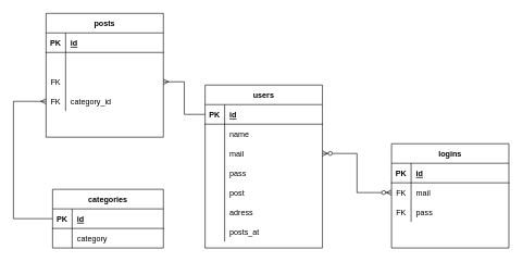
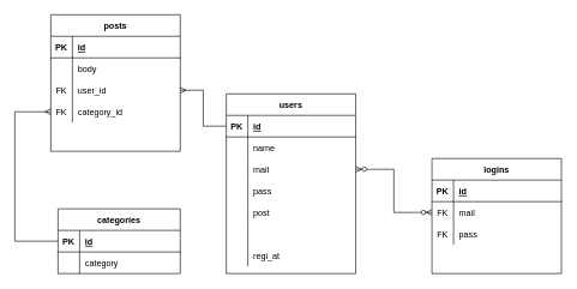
  <mxCell id="0" />
  <mxCell id="1" parent="0" />
  <mxCell id="2" value="posts" style="shape=table;startSize=30;container=1;collapsible=1;childLayout=tableLayout;fixedRows=1;rowLines=0;fontStyle=1;align=center;resizeLast=1;" vertex="1" parent="1"><mxGeometry x="70" y="20" width="180" height="190" as="geometry" /></mxCell>
  <mxCell id="3" value="" style="shape=partialRectangle;collapsible=0;dropTarget=0;pointerEvents=0;fillColor=none;top=0;left=0;bottom=1;right=0;points=[[0,0.5],[1,0.5]];portConstraint=eastwest;" vertex="1" parent="2"><mxGeometry y="30" width="180" height="30" as="geometry" /></mxCell>
  <mxCell id="4" value="PK" style="shape=partialRectangle;connectable=0;fillColor=none;top=0;left=0;bottom=0;right=0;fontStyle=1;overflow=hidden;" vertex="1" parent="3"><mxGeometry width="30" height="30" as="geometry" /></mxCell>
  <mxCell id="5" value="id" style="shape=partialRectangle;connectable=0;fillColor=none;top=0;left=0;bottom=0;right=0;align=left;spacingLeft=6;fontStyle=5;overflow=hidden;" vertex="1" parent="3"><mxGeometry x="30" width="150" height="30" as="geometry" /></mxCell>
  <mxCell id="6" value="" style="shape=partialRectangle;collapsible=0;dropTarget=0;pointerEvents=0;fillColor=none;top=0;left=0;bottom=0;right=0;points=[[0,0.5],[1,0.5]];portConstraint=eastwest;" vertex="1" parent="2"><mxGeometry y="60" width="180" height="30" as="geometry" /></mxCell>
  <mxCell id="7" value="" style="shape=partialRectangle;connectable=0;fillColor=none;top=0;left=0;bottom=0;right=0;editable=1;overflow=hidden;" vertex="1" parent="6"><mxGeometry width="30" height="30" as="geometry" /></mxCell>
+ <mxCell id="8" value="body" style="shape=partialRectangle;connectable=0;fillColor=none;top=0;left=0;bottom=0;right=0;align=left;spacingLeft=6;overflow=hidden;" vertex="1" parent="6"><mxGeometry x="30" width="150" height="30" as="geometry" /></mxCell>
  <mxCell id="9" value="" style="shape=partialRectangle;collapsible=0;dropTarget=0;pointerEvents=0;fillColor=none;top=0;left=0;bottom=0;right=0;points=[[0,0.5],[1,0.5]];portConstraint=eastwest;" vertex="1" parent="2"><mxGeometry y="90" width="180" height="30" as="geometry" /></mxCell>
  <mxCell id="10" value="FK" style="shape=partialRectangle;connectable=0;fillColor=none;top=0;left=0;bottom=0;right=0;editable=1;overflow=hidden;" vertex="1" parent="9"><mxGeometry width="30" height="30" as="geometry" /></mxCell>
+ <mxCell id="11" value="user_id" style="shape=partialRectangle;connectable=0;fillColor=none;top=0;left=0;bottom=0;right=0;align=left;spacingLeft=6;overflow=hidden;" vertex="1" parent="9"><mxGeometry x="30" width="150" height="30" as="geometry" /></mxCell>
  <mxCell id="12" value="" style="shape=partialRectangle;collapsible=0;dropTarget=0;pointerEvents=0;fillColor=none;top=0;left=0;bottom=0;right=0;points=[[0,0.5],[1,0.5]];portConstraint=eastwest;" vertex="1" parent="2"><mxGeometry y="120" width="180" height="30" as="geometry" /></mxCell>
  <mxCell id="13" value="FK" style="shape=partialRectangle;connectable=0;fillColor=none;top=0;left=0;bottom=0;right=0;editable=1;overflow=hidden;" vertex="1" parent="12"><mxGeometry width="30" height="30" as="geometry" /></mxCell>
  <mxCell id="14" value="category_id" style="shape=partialRectangle;connectable=0;fillColor=none;top=0;left=0;bottom=0;right=0;align=left;spacingLeft=6;overflow=hidden;" vertex="1" parent="12"><mxGeometry x="30" width="150" height="30" as="geometry" /></mxCell>
  <mxCell id="15" style="shape=partialRectangle;collapsible=0;dropTarget=0;pointerEvents=0;fillColor=none;top=0;left=0;bottom=0;right=0;points=[[0,0.5],[1,0.5]];portConstraint=eastwest;" vertex="1" parent="2"><mxGeometry y="150" width="180" height="30" as="geometry" /></mxCell>
  <mxCell id="16" style="shape=partialRectangle;connectable=0;fillColor=none;top=0;left=0;bottom=0;right=0;editable=1;overflow=hidden;" vertex="1" parent="15"><mxGeometry width="30" height="30" as="geometry" /></mxCell>
  <mxCell id="17" style="edgeStyle=orthogonalEdgeStyle;rounded=0;orthogonalLoop=1;jettySize=auto;html=1;exitX=0;exitY=0.5;exitDx=0;exitDy=0;endArrow=ERmany;endFill=0;sketch=0;startArrow=none;startFill=0;" edge="1" parent="1" source="55" target="12"><mxGeometry relative="1" as="geometry"><Array as="points"><mxPoint x="20" y="335" /><mxPoint x="20" y="155" /></Array></mxGeometry></mxCell>
  <mxCell id="18" style="edgeStyle=orthogonalEdgeStyle;rounded=0;orthogonalLoop=1;jettySize=auto;html=1;exitX=0;exitY=0.5;exitDx=0;exitDy=0;entryX=1;entryY=0.5;entryDx=0;entryDy=0;endArrow=ERzeroToMany;endFill=1;startArrow=ERzeroToMany;startFill=1;" edge="1" parent="1" source="24" target="39"><mxGeometry relative="1" as="geometry" /></mxCell>
  <mxCell id="19" style="edgeStyle=orthogonalEdgeStyle;rounded=0;orthogonalLoop=1;jettySize=auto;html=1;exitX=0;exitY=0.5;exitDx=0;exitDy=0;entryX=1;entryY=0.5;entryDx=0;entryDy=0;startArrow=none;startFill=0;endArrow=ERmany;endFill=0;" edge="1" parent="1" source="33" target="9"><mxGeometry relative="1" as="geometry" /></mxCell>
  <mxCell id="20" value="logins" style="shape=table;startSize=30;container=1;collapsible=1;childLayout=tableLayout;fixedRows=1;rowLines=0;fontStyle=1;align=center;resizeLast=1;" vertex="1" parent="1"><mxGeometry x="600" y="220" width="180" height="160" as="geometry" /></mxCell>
  <mxCell id="21" value="" style="shape=partialRectangle;collapsible=0;dropTarget=0;pointerEvents=0;fillColor=none;top=0;left=0;bottom=1;right=0;points=[[0,0.5],[1,0.5]];portConstraint=eastwest;" vertex="1" parent="20"><mxGeometry y="30" width="180" height="30" as="geometry" /></mxCell>
  <mxCell id="22" value="PK" style="shape=partialRectangle;connectable=0;fillColor=none;top=0;left=0;bottom=0;right=0;fontStyle=1;overflow=hidden;" vertex="1" parent="21"><mxGeometry width="30" height="30" as="geometry" /></mxCell>
  <mxCell id="23" value="id" style="shape=partialRectangle;connectable=0;fillColor=none;top=0;left=0;bottom=0;right=0;align=left;spacingLeft=6;fontStyle=5;overflow=hidden;" vertex="1" parent="21"><mxGeometry x="30" width="150" height="30" as="geometry" /></mxCell>
  <mxCell id="24" value="" style="shape=partialRectangle;collapsible=0;dropTarget=0;pointerEvents=0;fillColor=none;top=0;left=0;bottom=0;right=0;points=[[0,0.5],[1,0.5]];portConstraint=eastwest;" vertex="1" parent="20"><mxGeometry y="60" width="180" height="30" as="geometry" /></mxCell>
  <mxCell id="25" value="FK" style="shape=partialRectangle;connectable=0;fillColor=none;top=0;left=0;bottom=0;right=0;editable=1;overflow=hidden;" vertex="1" parent="24"><mxGeometry width="30" height="30" as="geometry" /></mxCell>
  <mxCell id="26" value="mail" style="shape=partialRectangle;connectable=0;fillColor=none;top=0;left=0;bottom=0;right=0;align=left;spacingLeft=6;overflow=hidden;" vertex="1" parent="24"><mxGeometry x="30" width="150" height="30" as="geometry" /></mxCell>
  <mxCell id="27" value="" style="shape=partialRectangle;collapsible=0;dropTarget=0;pointerEvents=0;fillColor=none;top=0;left=0;bottom=0;right=0;points=[[0,0.5],[1,0.5]];portConstraint=eastwest;" vertex="1" parent="20"><mxGeometry y="90" width="180" height="30" as="geometry" /></mxCell>
  <mxCell id="28" value="FK" style="shape=partialRectangle;connectable=0;fillColor=none;top=0;left=0;bottom=0;right=0;editable=1;overflow=hidden;" vertex="1" parent="27"><mxGeometry width="30" height="30" as="geometry" /></mxCell>
  <mxCell id="29" value="pass" style="shape=partialRectangle;connectable=0;fillColor=none;top=0;left=0;bottom=0;right=0;align=left;spacingLeft=6;overflow=hidden;" vertex="1" parent="27"><mxGeometry x="30" width="150" height="30" as="geometry" /></mxCell>
  <mxCell id="30" value="" style="shape=partialRectangle;collapsible=0;dropTarget=0;pointerEvents=0;fillColor=none;top=0;left=0;bottom=0;right=0;points=[[0,0.5],[1,0.5]];portConstraint=eastwest;" vertex="1" parent="20"><mxGeometry y="120" width="180" height="30" as="geometry" /></mxCell>
  <mxCell id="31" value="" style="shape=partialRectangle;connectable=0;fillColor=none;top=0;left=0;bottom=0;right=0;editable=1;overflow=hidden;" vertex="1" parent="30"><mxGeometry width="30" height="30" as="geometry" /></mxCell>
  <mxCell id="32" value="users" style="shape=table;startSize=30;container=1;collapsible=1;childLayout=tableLayout;fixedRows=1;rowLines=0;fontStyle=1;align=center;resizeLast=1;" vertex="1" parent="1"><mxGeometry x="314" y="130" width="180" height="250" as="geometry" /></mxCell>
  <mxCell id="33" value="" style="shape=partialRectangle;collapsible=0;dropTarget=0;pointerEvents=0;fillColor=none;top=0;left=0;bottom=1;right=0;points=[[0,0.5],[1,0.5]];portConstraint=eastwest;" vertex="1" parent="32"><mxGeometry y="30" width="180" height="30" as="geometry" /></mxCell>
  <mxCell id="34" value="PK" style="shape=partialRectangle;connectable=0;fillColor=none;top=0;left=0;bottom=0;right=0;fontStyle=1;overflow=hidden;" vertex="1" parent="33"><mxGeometry width="30" height="30" as="geometry" /></mxCell>
  <mxCell id="35" value="id" style="shape=partialRectangle;connectable=0;fillColor=none;top=0;left=0;bottom=0;right=0;align=left;spacingLeft=6;fontStyle=5;overflow=hidden;" vertex="1" parent="33"><mxGeometry x="30" width="150" height="30" as="geometry" /></mxCell>
  <mxCell id="36" value="" style="shape=partialRectangle;collapsible=0;dropTarget=0;pointerEvents=0;fillColor=none;top=0;left=0;bottom=0;right=0;points=[[0,0.5],[1,0.5]];portConstraint=eastwest;" vertex="1" parent="32"><mxGeometry y="60" width="180" height="30" as="geometry" /></mxCell>
  <mxCell id="37" value="" style="shape=partialRectangle;connectable=0;fillColor=none;top=0;left=0;bottom=0;right=0;editable=1;overflow=hidden;" vertex="1" parent="36"><mxGeometry width="30" height="30" as="geometry" /></mxCell>
  <mxCell id="38" value="name" style="shape=partialRectangle;connectable=0;fillColor=none;top=0;left=0;bottom=0;right=0;align=left;spacingLeft=6;overflow=hidden;" vertex="1" parent="36"><mxGeometry x="30" width="150" height="30" as="geometry" /></mxCell>
  <mxCell id="39" value="" style="shape=partialRectangle;collapsible=0;dropTarget=0;pointerEvents=0;fillColor=none;top=0;left=0;bottom=0;right=0;points=[[0,0.5],[1,0.5]];portConstraint=eastwest;" vertex="1" parent="32"><mxGeometry y="90" width="180" height="30" as="geometry" /></mxCell>
  <mxCell id="40" value="" style="shape=partialRectangle;connectable=0;fillColor=none;top=0;left=0;bottom=0;right=0;editable=1;overflow=hidden;" vertex="1" parent="39"><mxGeometry width="30" height="30" as="geometry" /></mxCell>
  <mxCell id="41" value="mail" style="shape=partialRectangle;connectable=0;fillColor=none;top=0;left=0;bottom=0;right=0;align=left;spacingLeft=6;overflow=hidden;" vertex="1" parent="39"><mxGeometry x="30" width="150" height="30" as="geometry" /></mxCell>
  <mxCell id="42" value="" style="shape=partialRectangle;collapsible=0;dropTarget=0;pointerEvents=0;fillColor=none;top=0;left=0;bottom=0;right=0;points=[[0,0.5],[1,0.5]];portConstraint=eastwest;" vertex="1" parent="32"><mxGeometry y="120" width="180" height="30" as="geometry" /></mxCell>
  <mxCell id="43" value="" style="shape=partialRectangle;connectable=0;fillColor=none;top=0;left=0;bottom=0;right=0;editable=1;overflow=hidden;" vertex="1" parent="42"><mxGeometry width="30" height="30" as="geometry" /></mxCell>
  <mxCell id="44" value="pass" style="shape=partialRectangle;connectable=0;fillColor=none;top=0;left=0;bottom=0;right=0;align=left;spacingLeft=6;overflow=hidden;" vertex="1" parent="42"><mxGeometry x="30" width="150" height="30" as="geometry" /></mxCell>
  <mxCell id="45" style="shape=partialRectangle;collapsible=0;dropTarget=0;pointerEvents=0;fillColor=none;top=0;left=0;bottom=0;right=0;points=[[0,0.5],[1,0.5]];portConstraint=eastwest;" vertex="1" parent="32"><mxGeometry y="150" width="180" height="30" as="geometry" /></mxCell>
  <mxCell id="46" style="shape=partialRectangle;connectable=0;fillColor=none;top=0;left=0;bottom=0;right=0;editable=1;overflow=hidden;" vertex="1" parent="45"><mxGeometry width="30" height="30" as="geometry" /></mxCell>
  <mxCell id="47" value="post" style="shape=partialRectangle;connectable=0;fillColor=none;top=0;left=0;bottom=0;right=0;align=left;spacingLeft=6;overflow=hidden;" vertex="1" parent="45"><mxGeometry x="30" width="150" height="30" as="geometry" /></mxCell>
  <mxCell id="48" style="shape=partialRectangle;collapsible=0;dropTarget=0;pointerEvents=0;fillColor=none;top=0;left=0;bottom=0;right=0;points=[[0,0.5],[1,0.5]];portConstraint=eastwest;" vertex="1" parent="32"><mxGeometry y="180" width="180" height="30" as="geometry" /></mxCell>
  <mxCell id="49" style="shape=partialRectangle;connectable=0;fillColor=none;top=0;left=0;bottom=0;right=0;editable=1;overflow=hidden;" vertex="1" parent="48"><mxGeometry width="30" height="30" as="geometry" /></mxCell>
- <mxCell id="50" value="adress" style="shape=partialRectangle;connectable=0;fillColor=none;top=0;left=0;bottom=0;right=0;align=left;spacingLeft=6;overflow=hidden;" vertex="1" parent="48"><mxGeometry x="30" width="150" height="30" as="geometry" /></mxCell>
  <mxCell id="51" style="shape=partialRectangle;collapsible=0;dropTarget=0;pointerEvents=0;fillColor=none;top=0;left=0;bottom=0;right=0;points=[[0,0.5],[1,0.5]];portConstraint=eastwest;" vertex="1" parent="32"><mxGeometry y="210" width="180" height="30" as="geometry" /></mxCell>
  <mxCell id="52" style="shape=partialRectangle;connectable=0;fillColor=none;top=0;left=0;bottom=0;right=0;editable=1;overflow=hidden;" vertex="1" parent="51"><mxGeometry width="30" height="30" as="geometry" /></mxCell>
- <mxCell id="53" value="posts_at" style="shape=partialRectangle;connectable=0;fillColor=none;top=0;left=0;bottom=0;right=0;align=left;spacingLeft=6;overflow=hidden;" vertex="1" parent="51"><mxGeometry x="30" width="150" height="30" as="geometry" /></mxCell>
+ <mxCell id="53" value="regi_at" style="shape=partialRectangle;connectable=0;fillColor=none;top=0;left=0;bottom=0;right=0;align=left;spacingLeft=6;overflow=hidden;" vertex="1" parent="51"><mxGeometry x="30" width="150" height="30" as="geometry" /></mxCell>
  <mxCell id="54" value="categories" style="shape=table;startSize=30;container=1;collapsible=1;childLayout=tableLayout;fixedRows=1;rowLines=0;fontStyle=1;align=center;resizeLast=1;" vertex="1" parent="1"><mxGeometry x="80" y="290" width="170" height="90" as="geometry" /></mxCell>
  <mxCell id="55" value="" style="shape=partialRectangle;collapsible=0;dropTarget=0;pointerEvents=0;fillColor=none;top=0;left=0;bottom=1;right=0;points=[[0,0.5],[1,0.5]];portConstraint=eastwest;" vertex="1" parent="54"><mxGeometry y="30" width="170" height="30" as="geometry" /></mxCell>
  <mxCell id="56" value="PK" style="shape=partialRectangle;connectable=0;fillColor=none;top=0;left=0;bottom=0;right=0;fontStyle=1;overflow=hidden;" vertex="1" parent="55"><mxGeometry width="30" height="30" as="geometry" /></mxCell>
  <mxCell id="57" value="id" style="shape=partialRectangle;connectable=0;fillColor=none;top=0;left=0;bottom=0;right=0;align=left;spacingLeft=6;fontStyle=5;overflow=hidden;" vertex="1" parent="55"><mxGeometry x="30" width="140" height="30" as="geometry" /></mxCell>
  <mxCell id="58" value="" style="shape=partialRectangle;collapsible=0;dropTarget=0;pointerEvents=0;fillColor=none;top=0;left=0;bottom=0;right=0;points=[[0,0.5],[1,0.5]];portConstraint=eastwest;" vertex="1" parent="54"><mxGeometry y="60" width="170" height="30" as="geometry" /></mxCell>
  <mxCell id="59" value="" style="shape=partialRectangle;connectable=0;fillColor=none;top=0;left=0;bottom=0;right=0;editable=1;overflow=hidden;" vertex="1" parent="58"><mxGeometry width="30" height="30" as="geometry" /></mxCell>
  <mxCell id="60" value="category" style="shape=partialRectangle;connectable=0;fillColor=none;top=0;left=0;bottom=0;right=0;align=left;spacingLeft=6;overflow=hidden;" vertex="1" parent="58"><mxGeometry x="30" width="140" height="30" as="geometry" /></mxCell>
